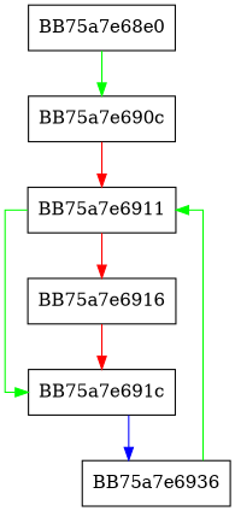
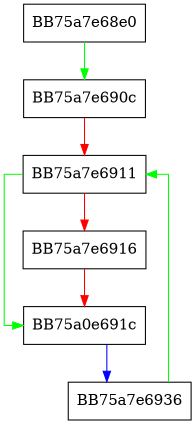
  digraph {
    splines=ortho
    node [shape=box]
    edge [color=green]
    BB75a7e68e0
    BB75a7e690c
    BB75a7e6911
-   BB75a7e691c
+   BB75a7e691c [label=BB75a0e691c]
    BB75a7e6916
    BB75a7e6936
    BB75a7e68e0 -> BB75a7e690c
    BB75a7e690c -> BB75a7e6911 [color=red]
    BB75a7e6911 -> BB75a7e691c
    BB75a7e6911 -> BB75a7e6916 [color=red]
    BB75a7e691c -> BB75a7e6936 [color=blue]
    BB75a7e6916 -> BB75a7e691c [color=red]
    BB75a7e6936 -> BB75a7e6911
  }
